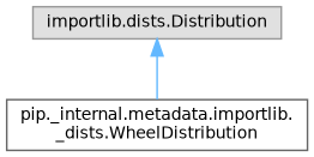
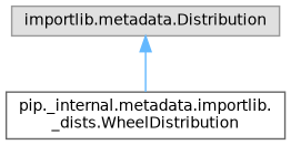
  digraph {
    rankdir=TB
    node [fontname=Helvetica fontsize=10 shape=box style=filled]
-   n1 [color=grey60 fillcolor="#E0E0E0" height=0.2 label="importlib.dists.Distribution" width=0.4]
+   n1 [color=grey60 fillcolor="#E0E0E0" height=0.2 label="importlib.metadata.Distribution" width=0.4]
    n2 [color=grey40 fillcolor=white height=0.2 label="pip._internal.metadata.importlib.\l_dists.WheelDistribution" width=0.4]
    n1 -> n2 [color=steelblue1 dir=back fontname=Helvetica fontsize=10 labelfontname=Helvetica labelfontsize=10 style=solid]
  }
